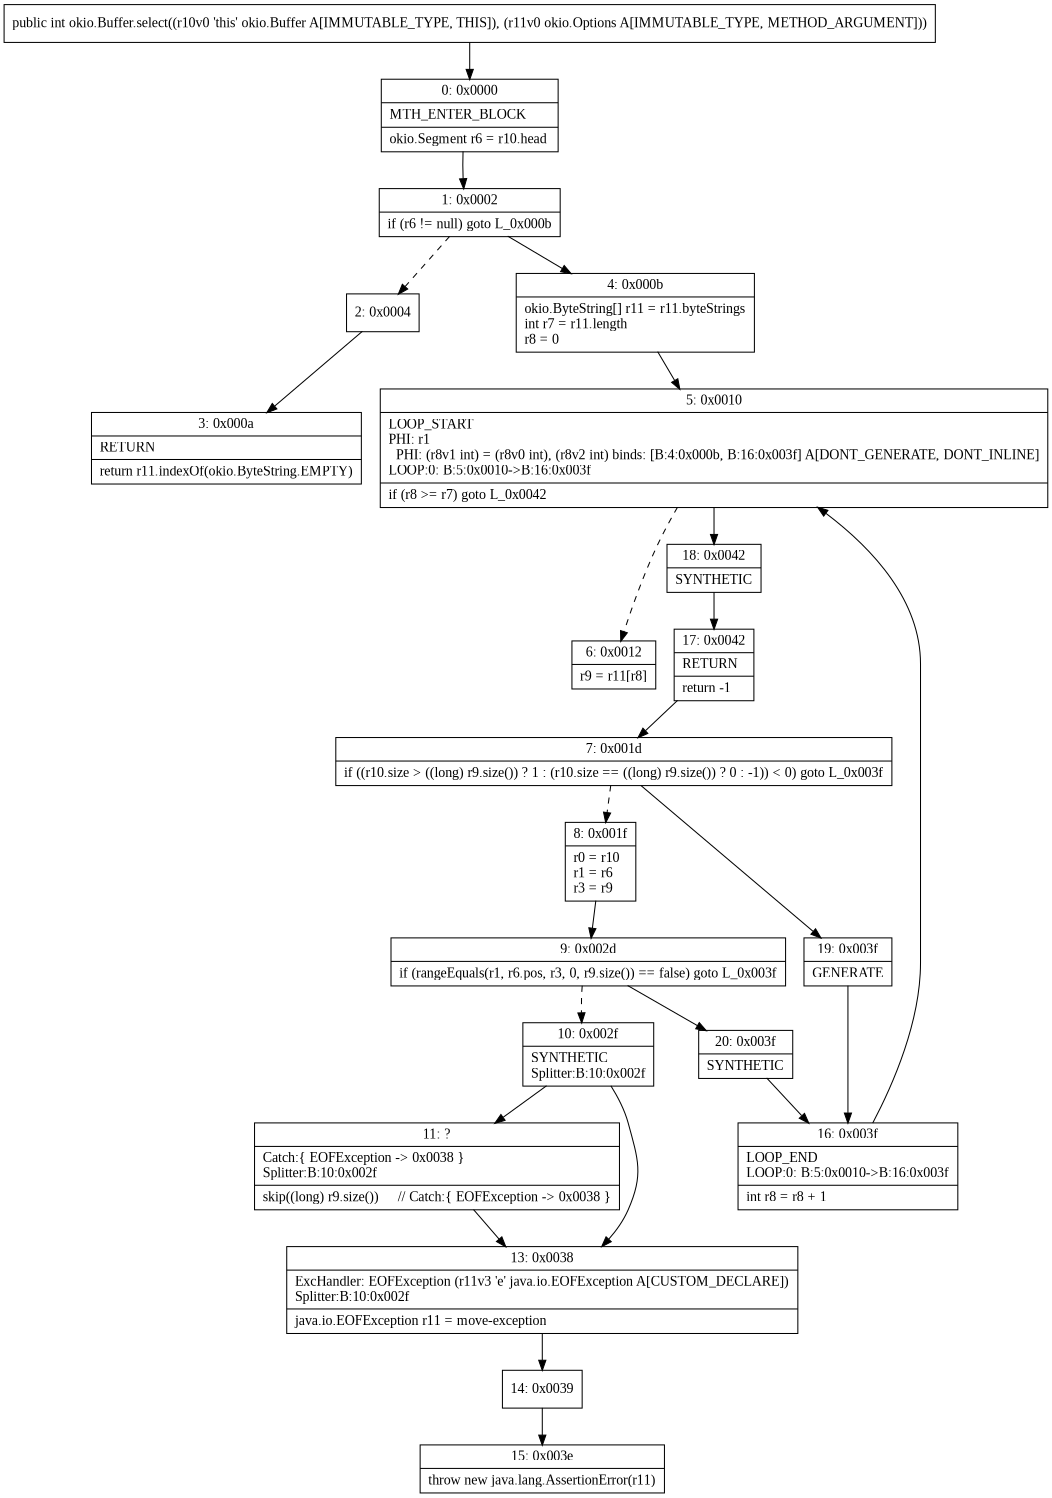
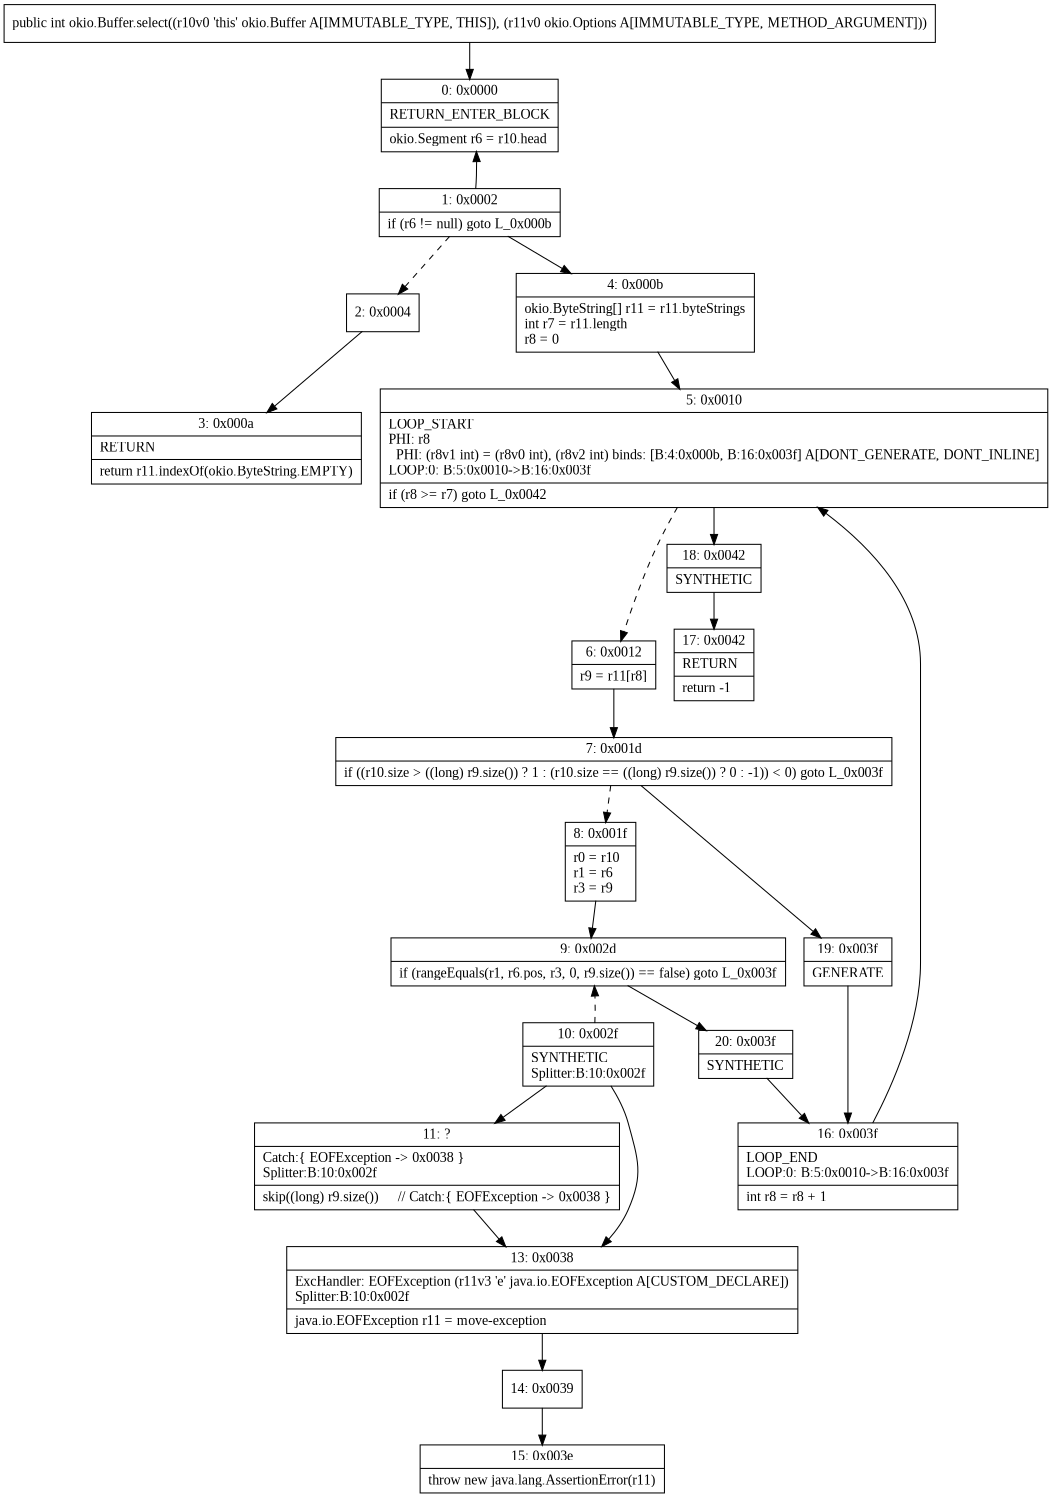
  digraph {
    fontname="Liberation Serif"
    node [fontname="Liberation Serif" shape=record]
    edge [fontname="Liberation Serif"]
-   n1 [label="{0\:\ 0x0000|MTH_ENTER_BLOCK\l|okio.Segment r6 = r10.head\l}"]
+   n1 [label="{0\:\ 0x0000|RETURN_ENTER_BLOCK\l|okio.Segment r6 = r10.head\l}"]
    n2 [label="{1\:\ 0x0002|if (r6 != null) goto L_0x000b\l}"]
    n3 [label="{2\:\ 0x0004}"]
    n4 [label="{4\:\ 0x000b|okio.ByteString[] r11 = r11.byteStrings\lint r7 = r11.length\lr8 = 0\l}"]
    n5 [label="{3\:\ 0x000a|RETURN\l|return r11.indexOf(okio.ByteString.EMPTY)\l}"]
-   n6 [label="{5\:\ 0x0010|LOOP_START\lPHI: r1 \l  PHI: (r8v1 int) = (r8v0 int), (r8v2 int) binds: [B:4:0x000b, B:16:0x003f] A[DONT_GENERATE, DONT_INLINE]\lLOOP:0: B:5:0x0010\-\>B:16:0x003f\l|if (r8 \>= r7) goto L_0x0042\l}"]
+   n6 [label="{5\:\ 0x0010|LOOP_START\lPHI: r8 \l  PHI: (r8v1 int) = (r8v0 int), (r8v2 int) binds: [B:4:0x000b, B:16:0x003f] A[DONT_GENERATE, DONT_INLINE]\lLOOP:0: B:5:0x0010\-\>B:16:0x003f\l|if (r8 \>= r7) goto L_0x0042\l}"]
    n7 [label="{6\:\ 0x0012|r9 = r11[r8]\l}"]
    n8 [label="{18\:\ 0x0042|SYNTHETIC\l}"]
    n9 [label="{7\:\ 0x001d|if ((r10.size \> ((long) r9.size()) ? 1 : (r10.size == ((long) r9.size()) ? 0 : \-1)) \< 0) goto L_0x003f\l}"]
    n10 [label="{17\:\ 0x0042|RETURN\l|return \-1\l}"]
    n11 [label="{8\:\ 0x001f|r0 = r10\lr1 = r6\lr3 = r9\l}"]
    n12 [label="{19\:\ 0x003f|GENERATE\l}"]
    n13 [label="{9\:\ 0x002d|if (rangeEquals(r1, r6.pos, r3, 0, r9.size()) == false) goto L_0x003f\l}"]
    n14 [label="{16\:\ 0x003f|LOOP_END\lLOOP:0: B:5:0x0010\-\>B:16:0x003f\l|int r8 = r8 + 1\l}"]
    n15 [label="{10\:\ 0x002f|SYNTHETIC\lSplitter:B:10:0x002f\l}"]
    n16 [label="{20\:\ 0x003f|SYNTHETIC\l}"]
    n17 [label="{11\:\ ?|Catch:\{ EOFException \-\> 0x0038 \}\lSplitter:B:10:0x002f\l|skip((long) r9.size())     \/\/ Catch:\{ EOFException \-\> 0x0038 \}\l}"]
    n18 [label="{13\:\ 0x0038|ExcHandler: EOFException (r11v3 'e' java.io.EOFException A[CUSTOM_DECLARE])\lSplitter:B:10:0x002f\l|java.io.EOFException r11 = move\-exception\l}"]
    n19 [label="{14\:\ 0x0039}"]
    n20 [label="{15\:\ 0x003e|throw new java.lang.AssertionError(r11)\l}"]
    n21 [label="{public int okio.Buffer.select((r10v0 'this' okio.Buffer A[IMMUTABLE_TYPE, THIS]), (r11v0 okio.Options A[IMMUTABLE_TYPE, METHOD_ARGUMENT])) }"]
-   n1 -> n2
+   n2 -> n1
    n2 -> n3 [style=dashed]
    n2 -> n4
    n3 -> n5
    n4 -> n6
    n6 -> n7 [style=dashed]
    n6 -> n8
-   n10 -> n9
+   n7 -> n9
    n8 -> n10
    n9 -> n11 [style=dashed]
    n9 -> n12
    n11 -> n13
    n12 -> n14
-   n13 -> n15 [style=dashed]
+   n15 -> n13 [style=dashed]
    n13 -> n16
    n14 -> n6
    n15 -> n17
    n15 -> n18
    n16 -> n14
    n17 -> n18
    n18 -> n19
    n19 -> n20
    n21 -> n1
  }
